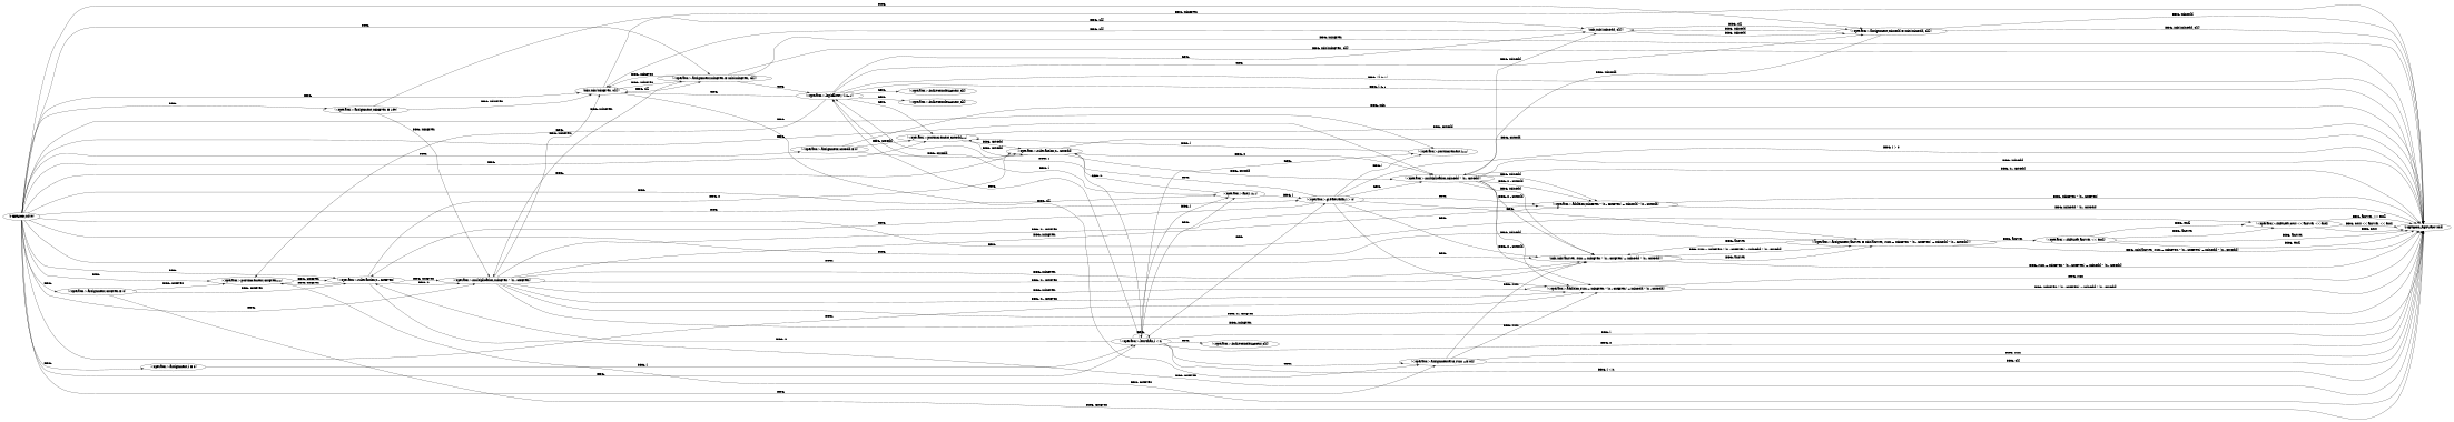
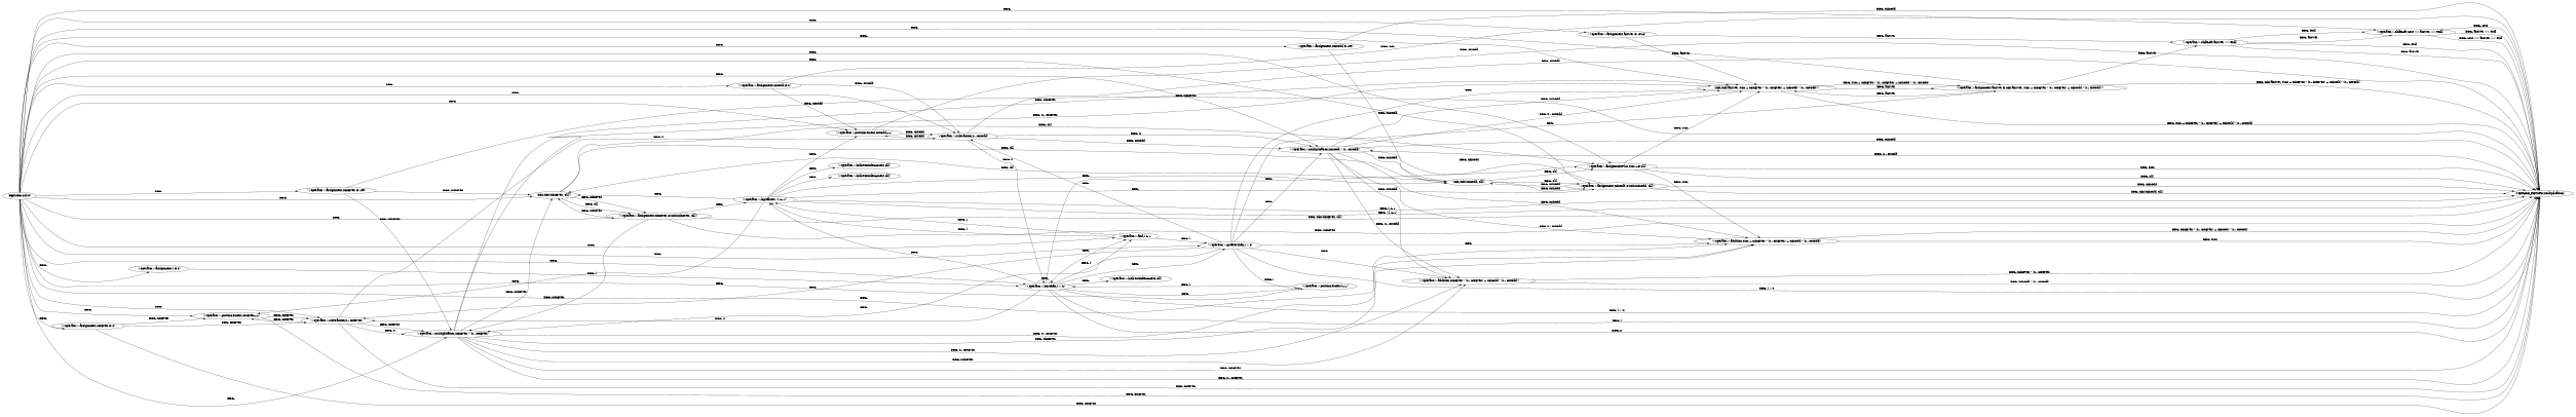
  digraph {
    rankdir=LR
-   n1 [label="(METHOD,solve)"]
+   n1 [label="(RETURN,solve)"]
    n2 [label="(<operator>.assignment,cntEven = 0)"]
    n3 [label="(<operator>.assignment,cntOdd = 0)"]
    n4 [label="(<operator>.assignment,minEven = 1e9)"]
+   n5 [label="(<operator>.assignment,minOdd = 1e9)"]
+   n6 [label="(<operator>.assignment,answer = 1e18)"]
    n7 [label="(<operator>.shiftLeft,cout << answer << endl)"]
    n8 [label="(<operator>.assignment,i = 0)"]
    n9 [label="(<operator>.lessThan,i < n)"]
    n10 [label="(<operator>.postIncrement,i++)"]
    n11 [label="(<operator>.assignmentPlus,sum += c[i])"]
    n12 [label="(<operator>.greaterThan,i > 0)"]
    n13 [label="(<operator>.postIncrement,cntEven++)"]
    n14 [label="(<operator>.assignment,minEven = min(minEven, c[i]))"]
    n15 [label="(<operator>.assignment,answer = min(answer, sum + minEven * (n - cntEven) + minOdd * (n - cntOdd)))"]
    n16 [label="(<operator>.and,i & 1)"]
    n17 [label="(<operator>.postIncrement,cntOdd++)"]
    n18 [label="(<operator>.assignment,minOdd = min(minOdd, c[i]))"]
    n19 [label="(min,min(minEven, c[i]))"]
    n20 [label="(min,min(answer, sum + minEven * (n - cntEven) + minOdd * (n - cntOdd)))"]
    n21 [label="(<operator>.addition,sum + minEven * (n - cntEven) + minOdd * (n - cntOdd))"]
    n22 [label="(<operator>.multiplication,minEven * (n - cntEven))"]
    n23 [label="(<operator>.multiplication,minOdd * (n - cntOdd))"]
    n24 [label="(<operator>.subtraction,n - cntEven)"]
    n25 [label="(<operator>.subtraction,n - cntOdd)"]
-   n26 [label="(METHOD_RETURN,void)"]
+   n26 [label="(METHOD_RETURN,multiplication)"]
    n27 [label="(min,min(minOdd, c[i]))"]
    n28 [label="(<operator>.shiftLeft,answer << endl)"]
    n29 [label="(<operator>.logicalNot,!(i & 1))"]
    n30 [label="(<operator>.indirectIndexAccess,c[i])"]
    n31 [label="(<operator>.addition,minEven * (n - cntEven) + minOdd * (n - cntOdd))"]
    n32 [label="(<operator>.indirectIndexAccess,c[i])"]
    n33 [label="(<operator>.indirectIndexAccess,c[i])"]
    n1 -> n2 [label="DDG: "]
    n1 -> n3 [label="DDG: "]
    n1 -> n4 [label="DDG: "]
+   n1 -> n5 [label="DDG: "]
+   n1 -> n6 [label="DDG: "]
    n1 -> n7 [label="DDG: "]
    n1 -> n8 [label="DDG: "]
    n1 -> n9 [label="DDG: "]
    n1 -> n10 [label="DDG: "]
    n1 -> n11 [label="DDG: "]
    n1 -> n12 [label="DDG: "]
    n1 -> n13 [label="DDG: "]
    n1 -> n14 [label="DDG: "]
    n1 -> n15 [label="DDG: "]
    n1 -> n16 [label="DDG: "]
    n1 -> n17 [label="DDG: "]
    n1 -> n18 [label="DDG: "]
    n1 -> n19 [label="DDG: "]
    n1 -> n20 [label="DDG: "]
    n1 -> n21 [label="DDG: "]
    n1 -> n22 [label="DDG: "]
    n1 -> n23 [label="DDG: "]
    n1 -> n24 [label="DDG: "]
    n1 -> n25 [label="DDG: "]
    n2 -> n13 [label="DDG: cntEven"]
    n2 -> n24 [label="DDG: cntEven"]
    n2 -> n26 [label="DDG: cntEven"]
    n3 -> n17 [label="DDG: cntOdd"]
    n3 -> n25 [label="DDG: cntOdd"]
    n3 -> n26 [label="DDG: min"]
    n4 -> n19 [label="DDG: minEven"]
    n4 -> n22 [label="DDG: minEven"]
    n4 -> n26 [label="DDG: minEven"]
+   n5 -> n26 [label="DDG: minOdd"]
+   n5 -> n27 [label="DDG: minOdd"]
+   n6 -> n20 [label="DDG: answer"]
+   n6 -> n28 [label="DDG: answer"]
    n7 -> n26 [label="DDG: answer << endl"]
    n7 -> n26 [label="DDG: cout << answer << endl"]
    n7 -> n26 [label="DDG: cout"]
    n8 -> n9 [label="DDG: i"]
    n9 -> n9 [label="CDG: "]
    n9 -> n10 [label="CDG: "]
    n9 -> n11 [label="CDG: "]
    n9 -> n12 [label="CDG: "]
    n9 -> n16 [label="DDG: i"]
    n9 -> n16 [label="CDG: "]
    n9 -> n24 [label="DDG: n"]
    n9 -> n26 [label="DDG: i"]
    n9 -> n26 [label="DDG: n"]
    n9 -> n26 [label="DDG: i < n"]
    n9 -> n29 [label="DDG: "]
    n9 -> n30 [label="CDG: "]
-   n10 -> n17 [label="DDG: i"]
+   n10 -> n9 [label="DDG: i"]
    n11 -> n20 [label="DDG: sum"]
    n11 -> n21 [label="DDG: sum"]
    n11 -> n26 [label="DDG: sum"]
    n11 -> n26 [label="DDG: c[i]"]
    n12 -> n10 [label="DDG: i"]
    n12 -> n15 [label="CDG: "]
    n12 -> n20 [label="CDG: "]
    n12 -> n21 [label="CDG: "]
+   n12 -> n22 [label="CDG: "]
    n12 -> n23 [label="CDG: "]
    n12 -> n24 [label="CDG: "]
    n12 -> n25 [label="CDG: "]
    n12 -> n26 [label="DDG: i > 0"]
    n12 -> n31 [label="CDG: "]
    n13 -> n24 [label="DDG: cntEven"]
    n13 -> n26 [label="DDG: cntEven"]
    n14 -> n19 [label="DDG: minEven"]
    n14 -> n22 [label="DDG: minEven"]
    n14 -> n26 [label="DDG: minEven"]
    n14 -> n26 [label="DDG: min(minEven, c[i])"]
    n14 -> n29 [label="CDG: "]
    n15 -> n20 [label="DDG: answer"]
    n15 -> n26 [label="DDG: min(answer, sum + minEven * (n - cntEven) + minOdd * (n - cntOdd))"]
    n15 -> n28 [label="DDG: answer"]
    n16 -> n12 [label="DDG: i"]
    n16 -> n29 [label="DDG: i"]
    n16 -> n29 [label="DDG: 1"]
    n17 -> n25 [label="DDG: cntOdd"]
    n17 -> n26 [label="DDG: cntOdd"]
    n18 -> n23 [label="DDG: minOdd"]
    n18 -> n26 [label="DDG: minOdd"]
    n18 -> n26 [label="DDG: min(minOdd, c[i])"]
    n18 -> n27 [label="DDG: minOdd"]
    n19 -> n11 [label="DDG: c[i]"]
    n19 -> n14 [label="DDG: minEven"]
    n19 -> n14 [label="DDG: c[i]"]
    n19 -> n27 [label="DDG: c[i]"]
    n20 -> n15 [label="DDG: sum + minEven * (n - cntEven) + minOdd * (n - cntOdd)"]
    n20 -> n15 [label="DDG: answer"]
    n20 -> n26 [label="DDG: sum + minEven * (n - cntEven) + minOdd * (n - cntOdd)"]
    n21 -> n26 [label="DDG: sum"]
    n21 -> n26 [label="DDG: minEven * (n - cntEven) + minOdd * (n - cntOdd)"]
    n22 -> n19 [label="DDG: minEven"]
    n22 -> n20 [label="DDG: n - cntEven"]
    n22 -> n20 [label="DDG: minEven"]
    n22 -> n21 [label="DDG: n - cntEven"]
    n22 -> n21 [label="DDG: minEven"]
    n22 -> n26 [label="DDG: minEven"]
    n22 -> n26 [label="DDG: n - cntEven"]
    n22 -> n31 [label="DDG: n - cntEven"]
    n22 -> n31 [label="DDG: minEven"]
    n23 -> n20 [label="DDG: minOdd"]
    n23 -> n20 [label="DDG: n - cntOdd"]
    n23 -> n21 [label="DDG: minOdd"]
    n23 -> n21 [label="DDG: n - cntOdd"]
    n23 -> n26 [label="DDG: minOdd"]
    n23 -> n26 [label="DDG: n - cntOdd"]
    n23 -> n27 [label="DDG: minOdd"]
    n23 -> n31 [label="DDG: minOdd"]
    n23 -> n31 [label="DDG: n - cntOdd"]
    n24 -> n13 [label="DDG: cntEven"]
    n24 -> n22 [label="DDG: cntEven"]
    n24 -> n22 [label="DDG: n"]
    n24 -> n25 [label="DDG: n"]
    n24 -> n26 [label="DDG: cntEven"]
    n25 -> n9 [label="DDG: n"]
    n25 -> n17 [label="DDG: cntOdd"]
    n25 -> n23 [label="DDG: cntOdd"]
    n25 -> n23 [label="DDG: n"]
    n25 -> n26 [label="DDG: cntOdd"]
+   n27 -> n11 [label="DDG: c[i]"]
    n27 -> n18 [label="DDG: minOdd"]
    n27 -> n18 [label="DDG: c[i]"]
    n27 -> n19 [label="DDG: c[i]"]
    n28 -> n7 [label="DDG: answer"]
    n28 -> n7 [label="DDG: endl"]
    n28 -> n26 [label="DDG: answer"]
    n28 -> n26 [label="DDG: endl"]
    n29 -> n13 [label="CDG: "]
    n29 -> n17 [label="CDG: "]
    n29 -> n18 [label="CDG: "]
    n29 -> n19 [label="CDG: "]
    n29 -> n26 [label="DDG: i & 1"]
    n29 -> n26 [label="DDG: !(i & 1)"]
    n29 -> n27 [label="CDG: "]
    n29 -> n32 [label="CDG: "]
    n29 -> n33 [label="CDG: "]
    n31 -> n26 [label="DDG: minEven * (n - cntEven)"]
    n31 -> n26 [label="DDG: minOdd * (n - cntOdd)"]
  }
